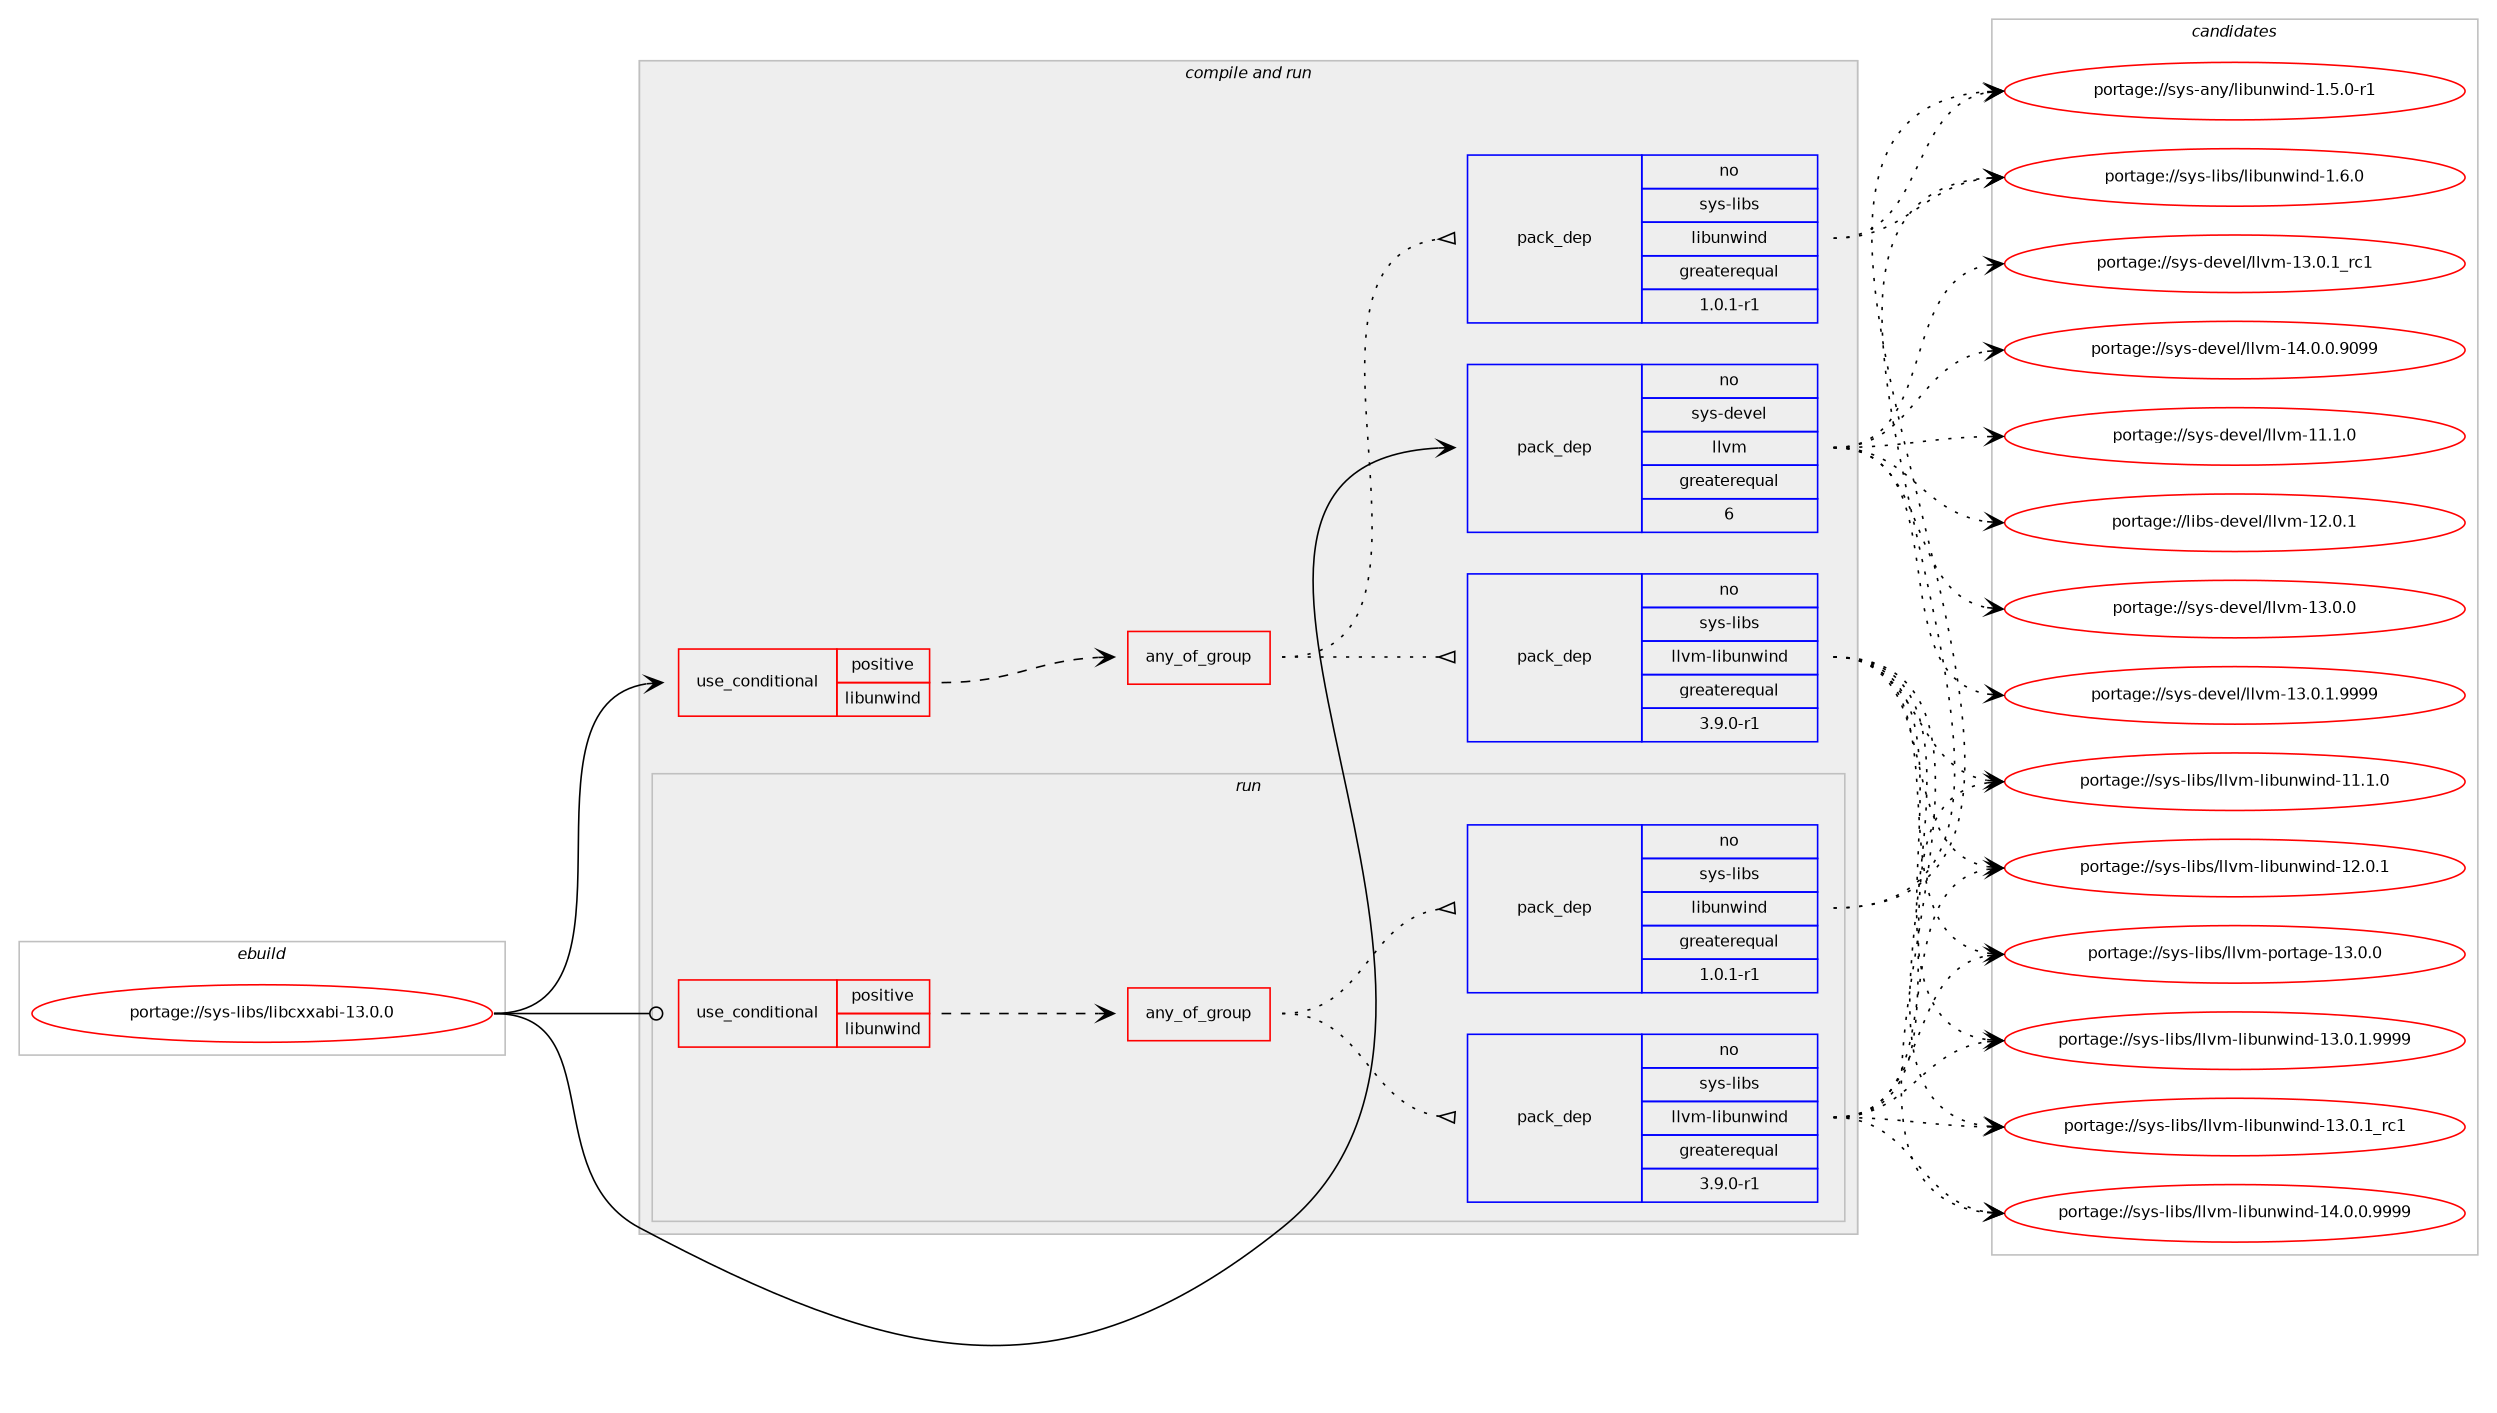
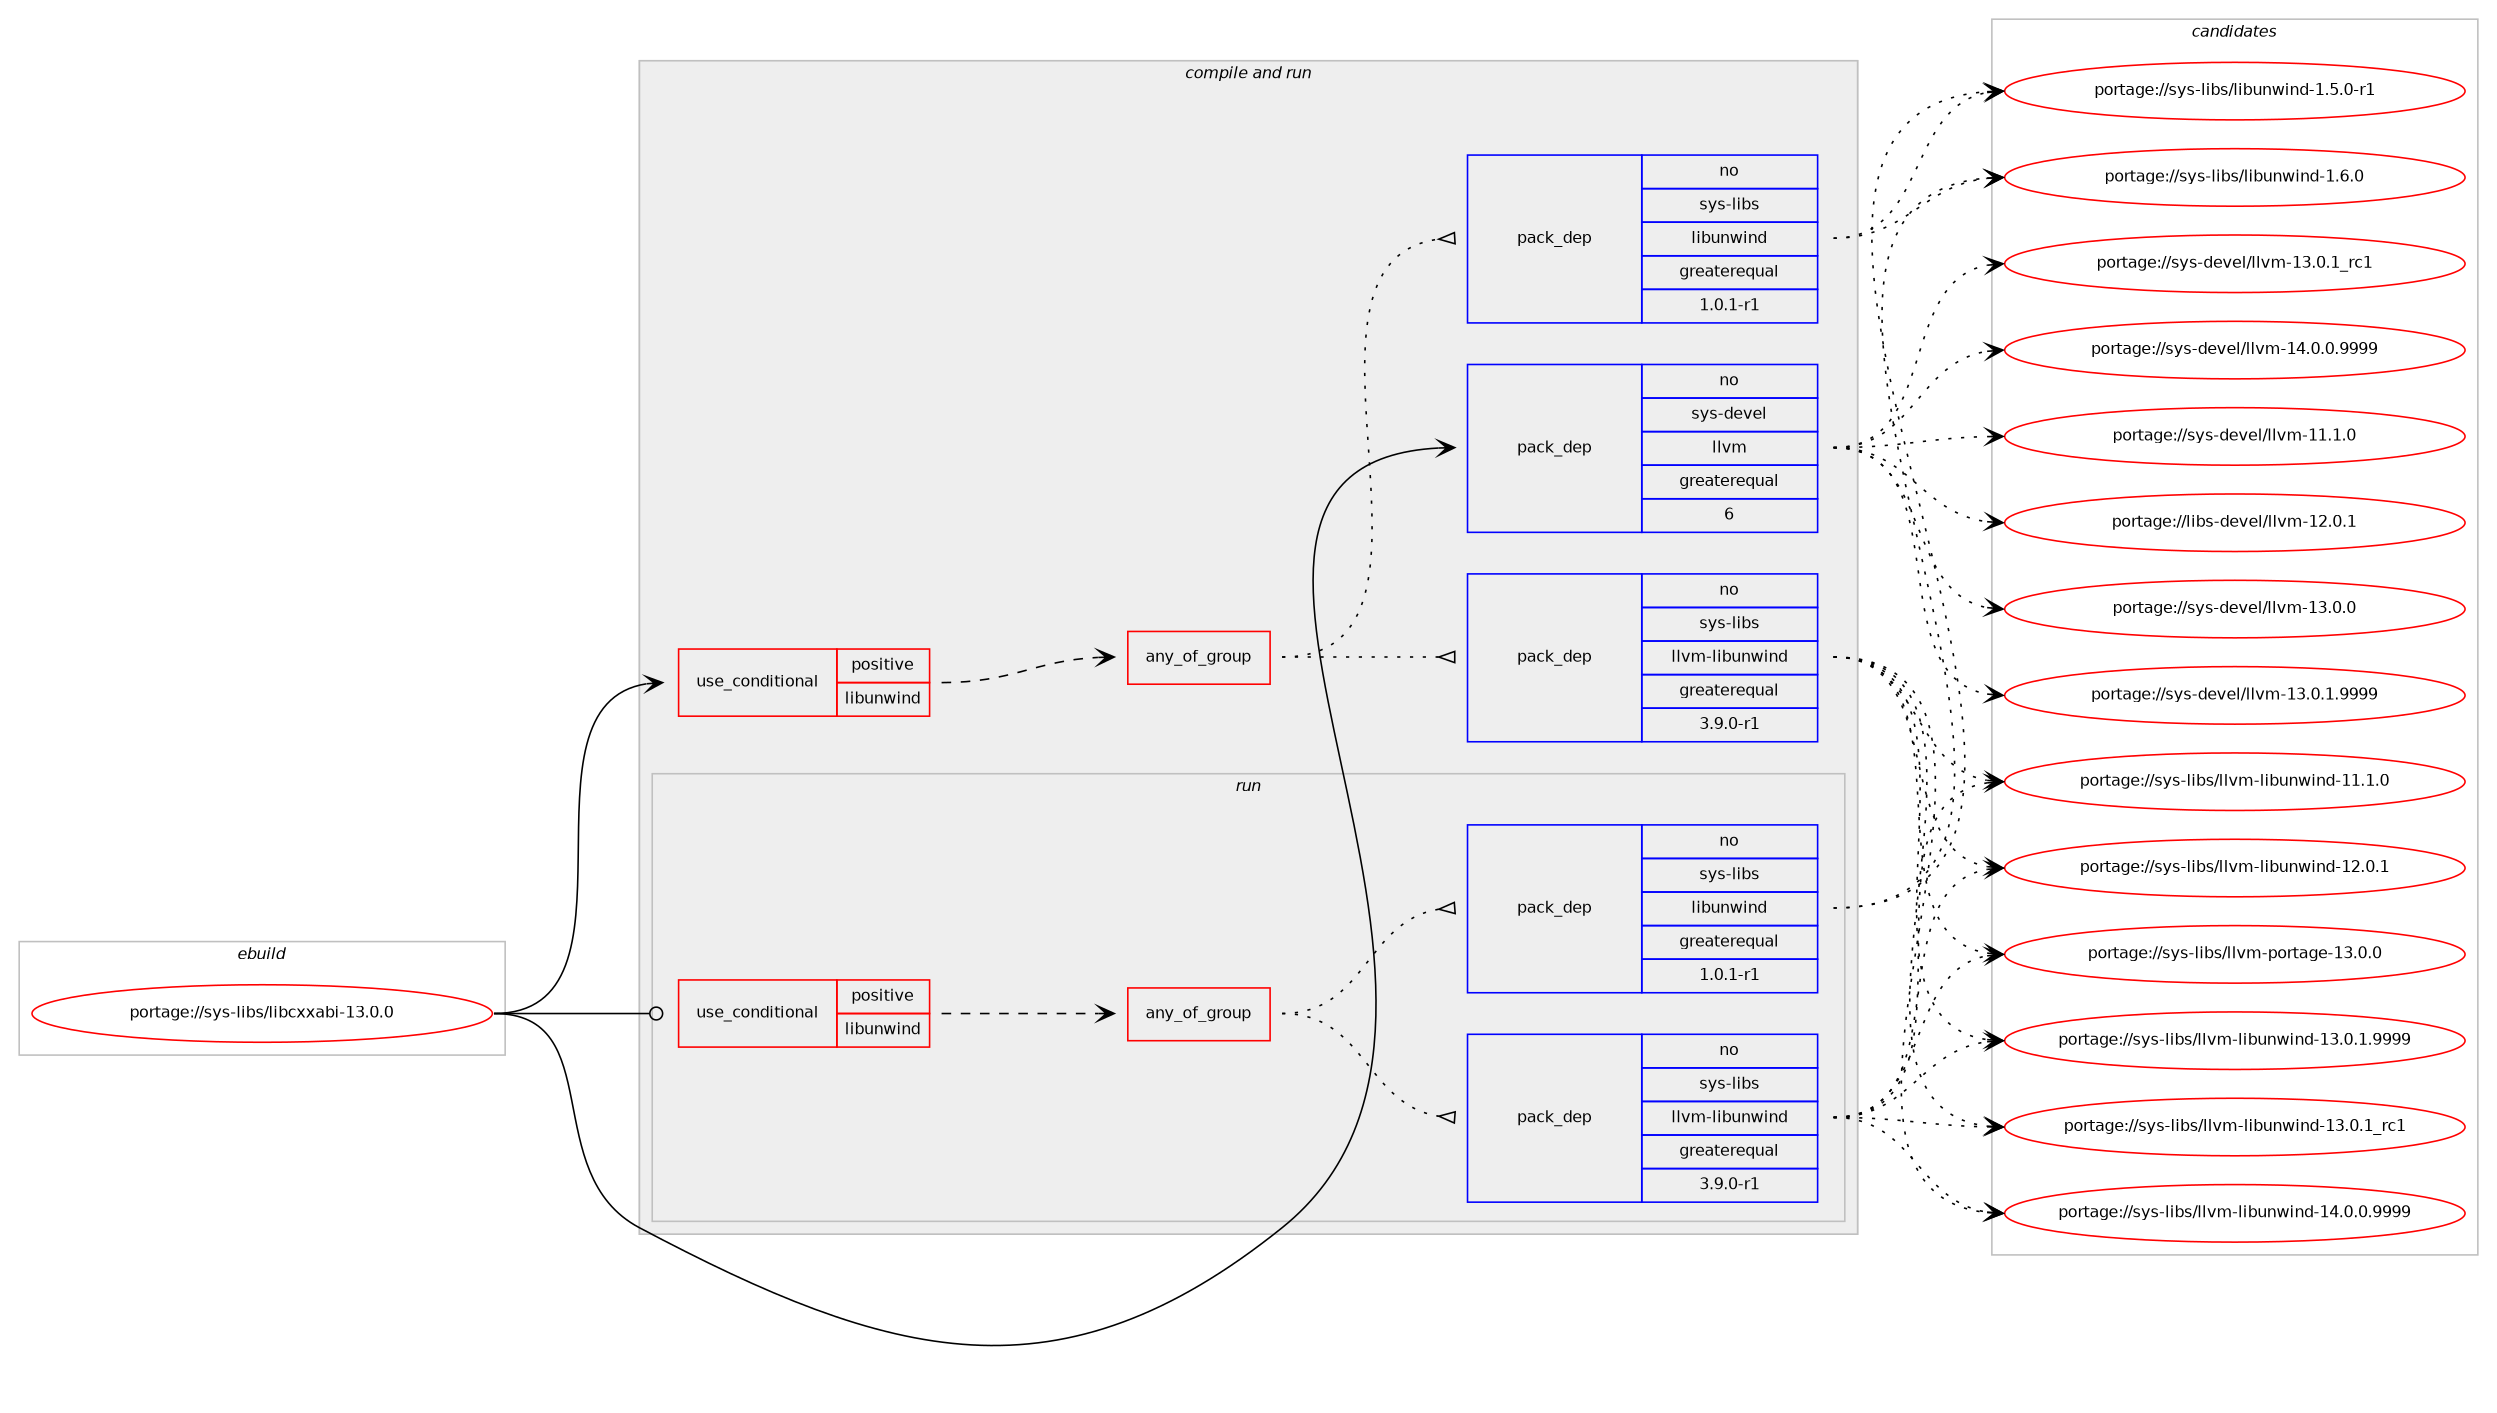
  digraph {
    compound=true
    concentrate=true
    fontname=Helvetica
    fontsize=10
    newrank=true
    rankdir=LR
    ranksep=1.5
    node [color=red fontname=Helvetica fontsize=10]
    edge [arrowhead=vee headport=w style=dotted tailport=e weight=100]
    n1 [label="portage://sys-libs/libcxxabi-13.0.0" width=4]
    n2 [color=blue label=<<TABLE BORDER="0" CELLBORDER="1" CELLSPACING="0" CELLPADDING="4" WIDTH="220"><TR><TD ROWSPAN="6" CELLPADDING="30">pack_dep</TD></TR><TR><TD WIDTH="110">no</TD></TR><TR><TD>sys-libs</TD></TR><TR><TD>libunwind</TD></TR><TR><TD>greaterequal</TD></TR><TR><TD>1.0.1-r1</TD></TR></TABLE>> shape=none]
    n3 [color=blue label=<<TABLE BORDER="0" CELLBORDER="1" CELLSPACING="0" CELLPADDING="4" WIDTH="220"><TR><TD ROWSPAN="6" CELLPADDING="30">pack_dep</TD></TR><TR><TD WIDTH="110">no</TD></TR><TR><TD>sys-libs</TD></TR><TR><TD>llvm-libunwind</TD></TR><TR><TD>greaterequal</TD></TR><TR><TD>3.9.0-r1</TD></TR></TABLE>> shape=none]
    n4 [label=<<TABLE BORDER="0" CELLBORDER="1" CELLSPACING="0" CELLPADDING="4"><TR><TD CELLPADDING="10">any_of_group</TD></TR></TABLE>> shape=none]
    n5 [label=<<TABLE BORDER="0" CELLBORDER="1" CELLSPACING="0" CELLPADDING="4"><TR><TD ROWSPAN="3" CELLPADDING="10">use_conditional</TD></TR><TR><TD>positive</TD></TR><TR><TD>libunwind</TD></TR></TABLE>> shape=none]
    n6 [color=blue label=<<TABLE BORDER="0" CELLBORDER="1" CELLSPACING="0" CELLPADDING="4" WIDTH="220"><TR><TD ROWSPAN="6" CELLPADDING="30">pack_dep</TD></TR><TR><TD WIDTH="110">no</TD></TR><TR><TD>sys-devel</TD></TR><TR><TD>llvm</TD></TR><TR><TD>greaterequal</TD></TR><TR><TD>6</TD></TR></TABLE>> shape=none]
    n7 [color=blue label=<<TABLE BORDER="0" CELLBORDER="1" CELLSPACING="0" CELLPADDING="4" WIDTH="220"><TR><TD ROWSPAN="6" CELLPADDING="30">pack_dep</TD></TR><TR><TD WIDTH="110">no</TD></TR><TR><TD>sys-libs</TD></TR><TR><TD>libunwind</TD></TR><TR><TD>greaterequal</TD></TR><TR><TD>1.0.1-r1</TD></TR></TABLE>> shape=none]
    n8 [color=blue label=<<TABLE BORDER="0" CELLBORDER="1" CELLSPACING="0" CELLPADDING="4" WIDTH="220"><TR><TD ROWSPAN="6" CELLPADDING="30">pack_dep</TD></TR><TR><TD WIDTH="110">no</TD></TR><TR><TD>sys-libs</TD></TR><TR><TD>llvm-libunwind</TD></TR><TR><TD>greaterequal</TD></TR><TR><TD>3.9.0-r1</TD></TR></TABLE>> shape=none]
    n9 [label=<<TABLE BORDER="0" CELLBORDER="1" CELLSPACING="0" CELLPADDING="4"><TR><TD CELLPADDING="10">any_of_group</TD></TR></TABLE>> shape=none]
    n10 [label=<<TABLE BORDER="0" CELLBORDER="1" CELLSPACING="0" CELLPADDING="4"><TR><TD ROWSPAN="3" CELLPADDING="10">use_conditional</TD></TR><TR><TD>positive</TD></TR><TR><TD>libunwind</TD></TR></TABLE>> shape=none]
-   n11 [label="portage://sys-any/libunwind-1.5.0-r1" width=4]
+   n11 [label="portage://sys-libs/libunwind-1.5.0-r1" width=4]
    n12 [label="portage://sys-libs/libunwind-1.6.0" width=4]
    n13 [label="portage://sys-libs/llvm-libunwind-11.1.0" width=4]
    n14 [label="portage://sys-libs/llvm-libunwind-12.0.1" width=4]
    n15 [label="portage://sys-libs/llvm-portage-13.0.0" width=4]
    n16 [label="portage://sys-libs/llvm-libunwind-13.0.1.9999" width=4]
    n17 [label="portage://sys-libs/llvm-libunwind-13.0.1_rc1" width=4]
    n18 [label="portage://sys-libs/llvm-libunwind-14.0.0.9999" width=4]
    n19 [label="portage://sys-devel/llvm-11.1.0" width=4]
    n20 [label="portage://libs-devel/llvm-12.0.1" width=4]
    n21 [label="portage://sys-devel/llvm-13.0.0" width=4]
    n22 [label="portage://sys-devel/llvm-13.0.1.9999" width=4]
    n23 [label="portage://sys-devel/llvm-13.0.1_rc1" width=4]
-   n24 [label="portage://sys-devel/llvm-14.0.0.9099" width=4]
+   n24 [label="portage://sys-devel/llvm-14.0.0.9999" width=4]
    subgraph cluster_1 {
      color=gray
      label=<<i>ebuild</i>>
      n1
    }
    subgraph cluster_2 {
      color=gray
      label=<<i>dependencies</i>>
      subgraph cluster_3 {
        color=gray
        fillcolor="#eeeeee"
        label=<<i>compile</i>>
        style=filled
        subgraph sub_4 {
          color=gray
          fillcolor="#eeeeee"
          label=<<i>compile</i>>
          style=filled
          n5
          subgraph sub_5 {
            color=gray
            fillcolor="#eeeeee"
            label=<<i>compile</i>>
            style=filled
            n4
            subgraph sub_6 {
              color=gray
              fillcolor="#eeeeee"
              label=<<i>compile</i>>
              style=filled
              n2
            }
            subgraph sub_7 {
              color=gray
              fillcolor="#eeeeee"
              label=<<i>compile</i>>
              style=filled
              n3
            }
          }
        }
        subgraph sub_8 {
          color=gray
          fillcolor="#eeeeee"
          label=<<i>compile</i>>
          style=filled
          n6
        }
      }
      subgraph cluster_9 {
        color=gray
        fillcolor="#eeeeee"
        label=<<i>compile and run</i>>
        style=filled
      }
      subgraph cluster_10 {
        color=gray
        fillcolor="#eeeeee"
        label=<<i>run</i>>
        style=filled
        subgraph sub_11 {
          color=gray
          fillcolor="#eeeeee"
          label=<<i>run</i>>
          style=filled
          n10
          subgraph sub_12 {
            color=gray
            fillcolor="#eeeeee"
            label=<<i>run</i>>
            style=filled
            n9
            subgraph sub_13 {
              color=gray
              fillcolor="#eeeeee"
              label=<<i>run</i>>
              style=filled
              n7
            }
            subgraph sub_14 {
              color=gray
              fillcolor="#eeeeee"
              label=<<i>run</i>>
              style=filled
              n8
            }
          }
        }
      }
    }
    subgraph cluster_15 {
      color=gray
      label=<<i>candidates</i>>
      rank=same
      subgraph sub_16 {
        color=black
        label=<<i>candidates</i>>
        nodesep=1
        rank=same
        n11
        n12
      }
      subgraph sub_17 {
        color=black
        label=<<i>candidates</i>>
        nodesep=1
        rank=same
        n13
        n14
        n15
        n16
        n17
        n18
      }
      subgraph sub_18 {
        color=black
        label=<<i>candidates</i>>
        nodesep=1
        rank=same
        n19
        n20
        n21
        n22
        n23
        n24
      }
      subgraph sub_19 {
        color=black
        label=<<i>candidates</i>>
        nodesep=1
        rank=same
        n11
        n12
      }
      subgraph sub_20 {
        color=black
        label=<<i>candidates</i>>
        nodesep=1
        rank=same
        n13
        n14
        n15
        n16
        n17
        n18
      }
    }
    n1 -> n5 [style=solid weight=20]
    n1 -> n6 [style=solid weight=20]
    n1 -> n10 [arrowhead=odot style=solid weight=20]
    n2 -> n11
    n2 -> n12
    n3 -> n13
    n3 -> n14
    n3 -> n15
    n3 -> n16
    n3 -> n17
    n3 -> n18
    n4 -> n2 [arrowhead=oinv weight=20]
    n4 -> n3 [arrowhead=oinv weight=20]
    n5 -> n4 [style=dashed weight=20]
    n6 -> n19
    n6 -> n20
    n6 -> n21
    n6 -> n22
    n6 -> n23
    n6 -> n24
    n7 -> n11
    n7 -> n12
    n8 -> n13
    n8 -> n14
    n8 -> n15
    n8 -> n16
    n8 -> n17
    n8 -> n18
    n9 -> n7 [arrowhead=oinv weight=20]
    n9 -> n8 [arrowhead=oinv weight=20]
    n10 -> n9 [style=dashed weight=20]
  }
